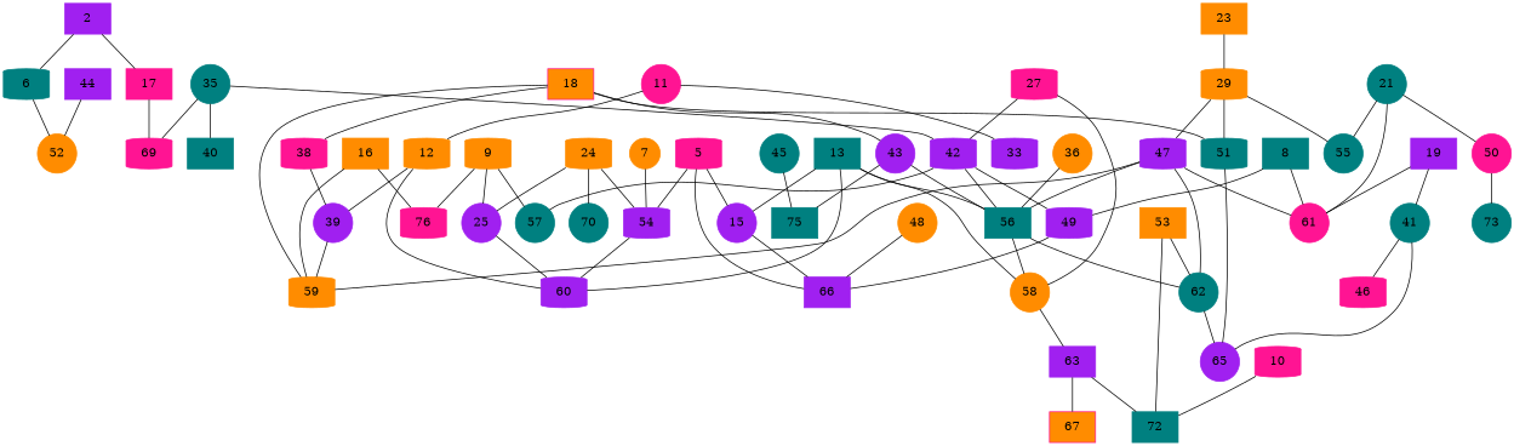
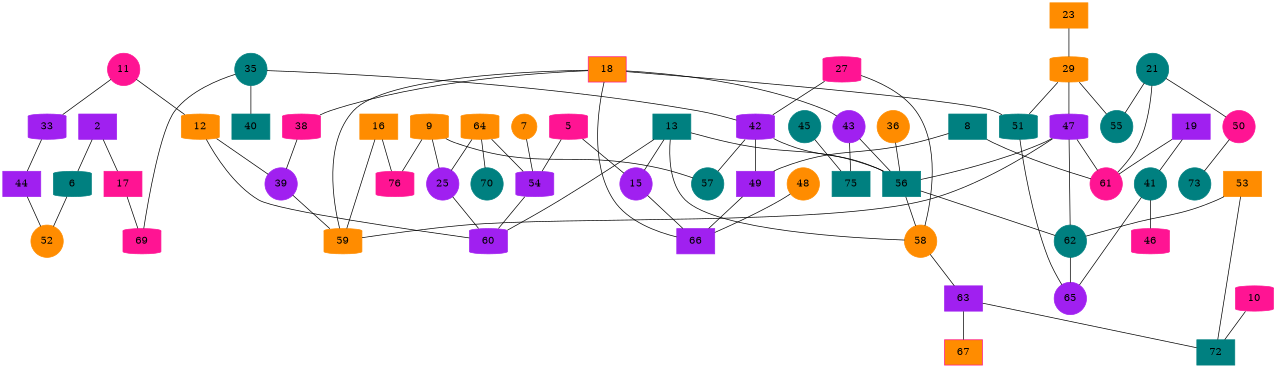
  graph {
    node [color=teal shape=circle style=filled]
    edge [weight=1.0]
    2 [color=purple shape=box]
    6 [shape=cylinder]
    17 [color=deeppink shape=box]
    52 [color=darkorange]
    69 [color=deeppink shape=cylinder]
    47 [color=purple shape=cylinder]
    61 [color=deeppink]
    56 [shape=box]
    59 [color=darkorange shape=cylinder]
    62
    53 [color=darkorange shape=box]
    72 [shape=box]
    75 [shape=box]
    5 [color=deeppink shape=cylinder]
    15 [color=purple]
    54 [color=purple shape=cylinder]
    66 [color=purple shape=box]
    60 [color=purple shape=cylinder]
    7 [color=darkorange]
    8 [shape=box]
-   49 [color=purple shape=cylinder]
+   49 [color=purple shape=box]
    9 [color=darkorange shape=cylinder]
    25 [color=purple]
    57
    n25 [color=deeppink label=76 shape=cylinder]
    10 [color=deeppink shape=cylinder]
    11 [color=deeppink]
    12 [color=darkorange shape=cylinder]
    33 [color=purple shape=cylinder]
    39 [color=purple]
    44 [color=purple shape=box]
    13 [shape=box]
    58 [color=darkorange]
    63 [color=purple shape=box]
    16 [color=darkorange shape=box]
    18 [color=deeppink fillcolor=darkorange shape=box]
    38 [color=deeppink shape=cylinder]
    43 [color=purple]
    51 [shape=cylinder]
    65 [color=purple]
    19 [color=purple shape=box]
    41
    46 [color=deeppink shape=cylinder]
    21
    50 [color=deeppink]
    55
    73
    23 [color=darkorange shape=box]
    29 [color=darkorange shape=cylinder]
-   24 [color=darkorange shape=cylinder]
+   24 [color=darkorange shape=cylinder label=64]
    70
    27 [color=deeppink shape=cylinder]
    42 [color=purple shape=cylinder]
    35
    40 [shape=box]
    36 [color=darkorange]
    45
    48 [color=darkorange]
    67 [color=deeppink fillcolor=darkorange shape=box]
    2 -- 6
    2 -- 17
    6 -- 52
    17 -- 69
    47 -- 61
    47 -- 56
    47 -- 59
    47 -- 62
    56 -- 62
    56 -- 58
    62 -- 65
    53 -- 62
    53 -- 72
    5 -- 15
    5 -- 54
    15 -- 66
    54 -- 60
    7 -- 54
    8 -- 61
    8 -- 49
    49 -- 66
    9 -- 25
    9 -- 57
    9 -- n25
    25 -- 60
    10 -- 72
    11 -- 12
    11 -- 33
    12 -- 60
    12 -- 39 [weight=2.0]
+   33 -- 44
    39 -- 59
    44 -- 52
    13 -- 56 [weight=2.0]
    13 -- 15
    13 -- 60
    13 -- 58
    58 -- 63
    63 -- 72
    63 -- 67
    16 -- 59
    16 -- n25
    18 -- 59
-   5 -- 66
+   18 -- 66
    18 -- 38
    18 -- 43
    18 -- 51
    38 -- 39
    43 -- 56
    43 -- 75
    51 -- 65
    19 -- 61
    19 -- 41
    41 -- 65
    41 -- 46
    21 -- 61
    21 -- 50
    21 -- 55
    50 -- 73
    23 -- 29
    29 -- 47
    29 -- 51
    29 -- 55
    24 -- 54
    24 -- 25
    24 -- 70
    27 -- 58
    27 -- 42
    42 -- 56
    42 -- 49
    42 -- 57
    35 -- 69
    35 -- 42
    35 -- 40
    36 -- 56
    45 -- 75
    48 -- 66
  }
